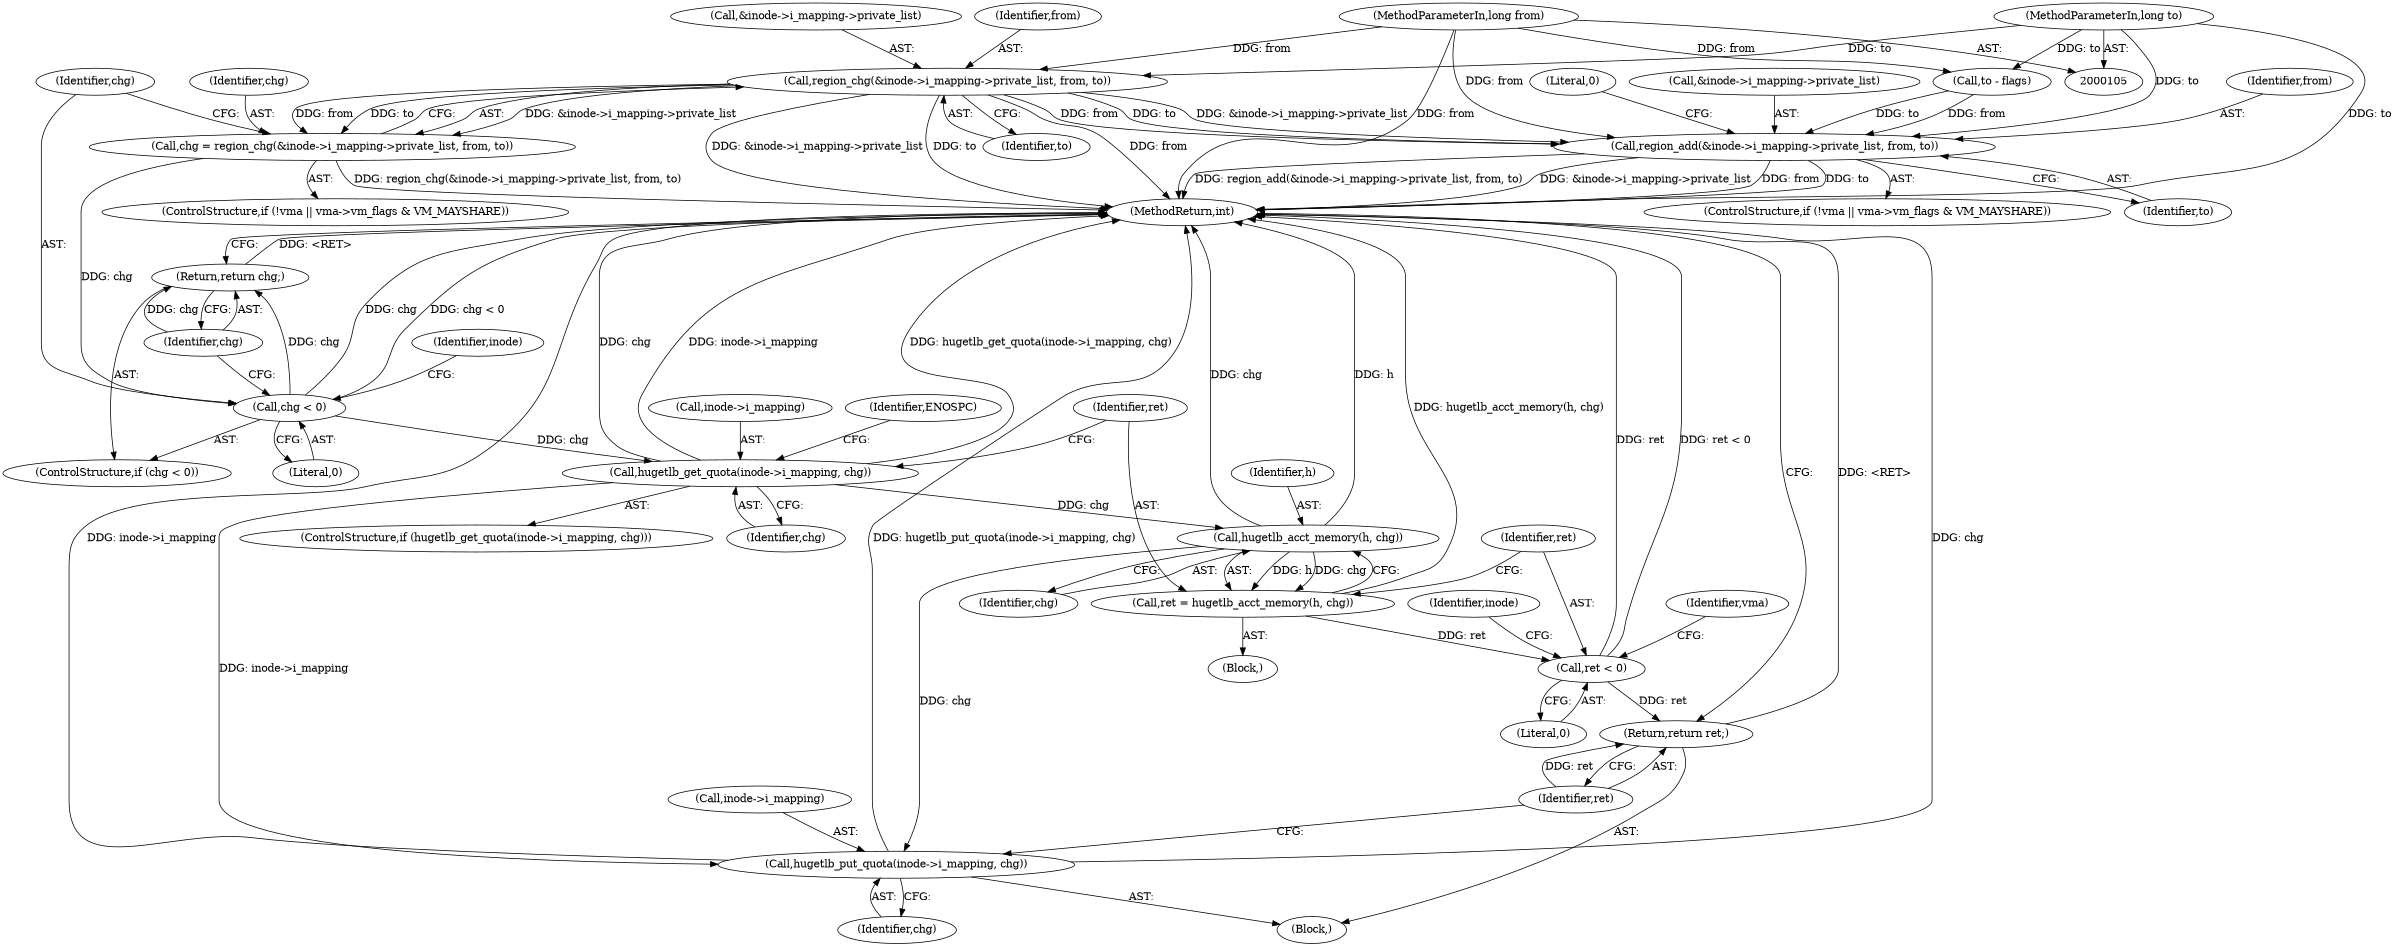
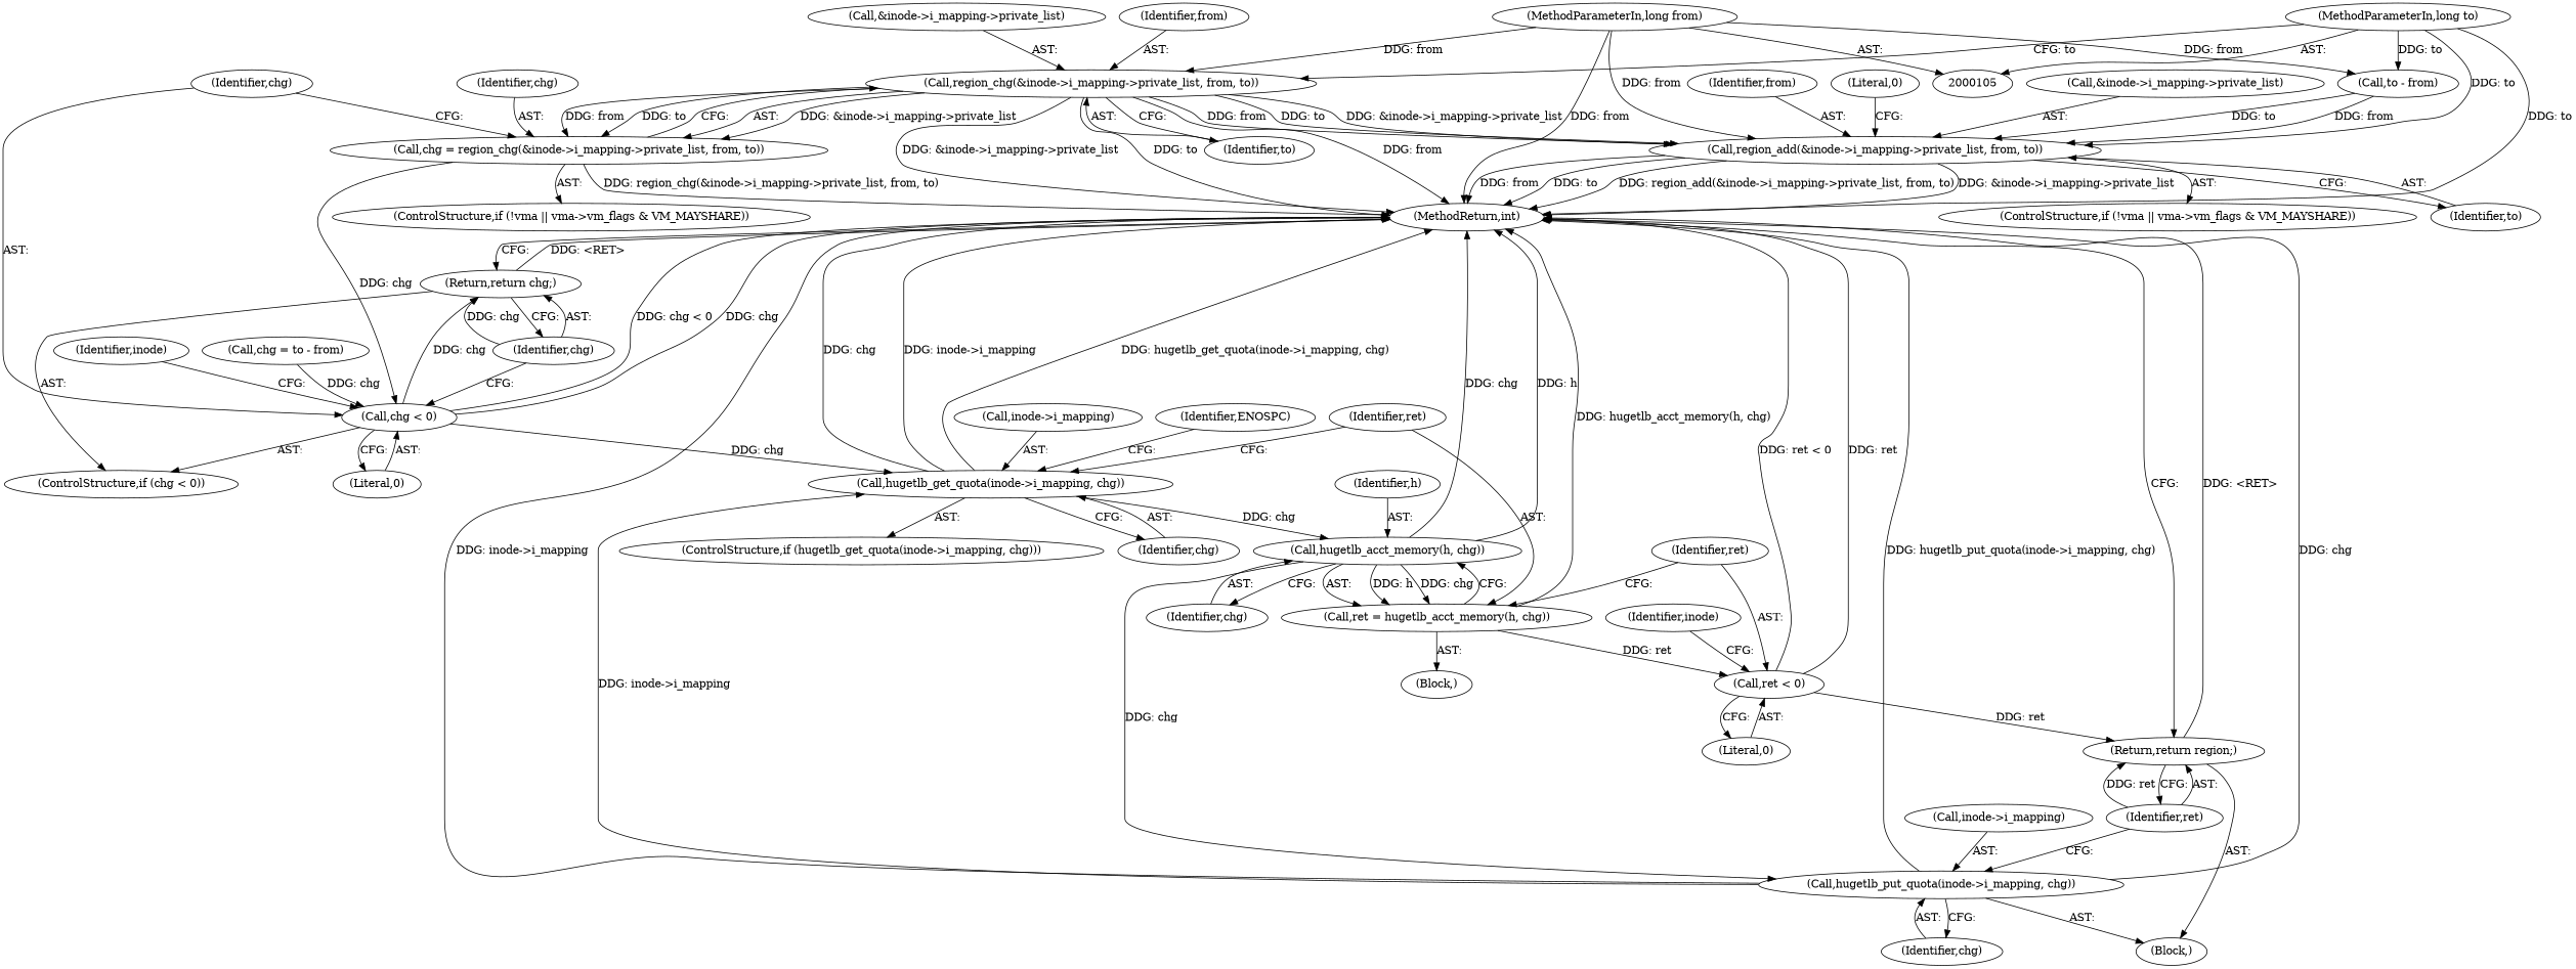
  digraph {
    n1 [label="(Call,region_chg(&inode->i_mapping->private_list, from, to))"]
    n2 [label="(Call,chg = region_chg(&inode->i_mapping->private_list, from, to))"]
    n3 [label="(Call,region_add(&inode->i_mapping->private_list, from, to))"]
    n4 [label="(Identifier,to)"]
    n5 [label="(MethodReturn,int)"]
    n6 [label="(Call,chg < 0)"]
    n7 [label="(ControlStructure,if (!vma || vma->vm_flags & VM_MAYSHARE))"]
    n8 [label="(ControlStructure,if (!vma || vma->vm_flags & VM_MAYSHARE))"]
    n9 [label="(Identifier,to)"]
    n10 [label="(Return,return chg;)"]
-   n11 [label="(Return,return ret;)"]
+   n11 [label="(Return,return region;)"]
    n12 [label="(MethodParameterIn,long from)"]
-   n13 [label="(Call,to - flags)"]
+   n13 [label="(Call,to - from)"]
    n14 [label=2000105]
    n15 [label="(MethodParameterIn,long to)"]
    n16 [label="(Call,hugetlb_get_quota(inode->i_mapping, chg))"]
    n17 [label="(ControlStructure,if (chg < 0))"]
    n18 [label="(Literal,0)"]
    n19 [label="(Identifier,chg)"]
    n20 [label="(Call,hugetlb_acct_memory(h, chg))"]
    n21 [label="(Call,hugetlb_put_quota(inode->i_mapping, chg))"]
    n22 [label="(Identifier,chg)"]
    n23 [label="(ControlStructure,if (hugetlb_get_quota(inode->i_mapping, chg)))"]
    n24 [label="(Call,ret = hugetlb_acct_memory(h, chg))"]
    n25 [label="(Identifier,chg)"]
    n26 [label="(Block,)"]
    n27 [label="(Identifier,chg)"]
    n28 [label="(Call,ret < 0)"]
    n29 [label="(Block,)"]
    n30 [label="(Literal,0)"]
    n31 [label="(Identifier,ret)"]
-   n32 [label="(Identifier,vma)"]
    n33 [label="(Identifier,chg)"]
    n34 [label="(Call,&inode->i_mapping->private_list)"]
    n35 [label="(Call,inode->i_mapping)"]
    n36 [label="(Identifier,inode)"]
    n37 [label="(Identifier,inode)"]
+   n38 [label="(Call,chg = to - from)"]
    n39 [label="(Call,&inode->i_mapping->private_list)"]
    n40 [label="(Identifier,from)"]
    n41 [label="(Literal,0)"]
    n42 [label="(Call,inode->i_mapping)"]
    n43 [label="(Identifier,ret)"]
    n44 [label="(Identifier,from)"]
    n45 [label="(Identifier,ENOSPC)"]
    n46 [label="(Identifier,chg)"]
    n47 [label="(Identifier,ret)"]
    n48 [label="(Identifier,h)"]
    n1 -> n2 [label="AST: "]
    n1 -> n2 [label="DDG: &inode->i_mapping->private_list"]
    n1 -> n2 [label="DDG: from"]
    n1 -> n2 [label="DDG: to"]
    n1 -> n3 [label="DDG: &inode->i_mapping->private_list"]
    n1 -> n3 [label="DDG: from"]
    n1 -> n3 [label="DDG: to"]
    n1 -> n4 [label="CFG: "]
    n1 -> n5 [label="DDG: to"]
    n1 -> n5 [label="DDG: from"]
    n1 -> n5 [label="DDG: &inode->i_mapping->private_list"]
    n2 -> n1 [label="CFG: "]
    n2 -> n5 [label="DDG: region_chg(&inode->i_mapping->private_list, from, to)"]
    n2 -> n6 [label="DDG: chg"]
    n2 -> n7 [label="AST: "]
    n3 -> n5 [label="DDG: region_add(&inode->i_mapping->private_list, from, to)"]
    n3 -> n5 [label="DDG: &inode->i_mapping->private_list"]
    n3 -> n5 [label="DDG: from"]
    n3 -> n5 [label="DDG: to"]
    n3 -> n8 [label="AST: "]
    n3 -> n9 [label="CFG: "]
    n4 -> n1 [label="AST: "]
    n5 -> n10 [label="CFG: "]
    n5 -> n11 [label="CFG: "]
    n6 -> n5 [label="DDG: chg < 0"]
    n6 -> n5 [label="DDG: chg"]
    n6 -> n10 [label="DDG: chg"]
    n6 -> n16 [label="DDG: chg"]
    n6 -> n17 [label="AST: "]
    n6 -> n18 [label="CFG: "]
    n9 -> n3 [label="AST: "]
    n10 -> n5 [label="DDG: <RET>"]
    n10 -> n17 [label="AST: "]
    n10 -> n19 [label="CFG: "]
    n11 -> n5 [label="DDG: <RET>"]
    n11 -> n26 [label="AST: "]
    n11 -> n31 [label="CFG: "]
    n12 -> n1 [label="DDG: from"]
    n12 -> n3 [label="DDG: from"]
    n12 -> n5 [label="DDG: from"]
    n12 -> n13 [label="DDG: from"]
    n12 -> n14 [label="AST: "]
    n13 -> n3 [label="DDG: from"]
    n13 -> n3 [label="DDG: to"]
-   n15 -> n1 [label="DDG: to"]
+   n15 -> n1 [label="CFG: to"]
    n15 -> n3 [label="DDG: to"]
    n15 -> n5 [label="DDG: to"]
    n15 -> n13 [label="DDG: to"]
    n15 -> n14 [label="AST: "]
    n16 -> n5 [label="DDG: chg"]
    n16 -> n5 [label="DDG: inode->i_mapping"]
    n16 -> n5 [label="DDG: hugetlb_get_quota(inode->i_mapping, chg)"]
    n16 -> n20 [label="DDG: chg"]
-   n16 -> n21 [label="DDG: inode->i_mapping"]
+   n21 -> n16 [label="DDG: inode->i_mapping"]
    n16 -> n22 [label="CFG: "]
    n16 -> n23 [label="AST: "]
    n18 -> n6 [label="AST: "]
    n19 -> n6 [label="CFG: "]
    n19 -> n10 [label="AST: "]
    n19 -> n10 [label="DDG: chg"]
    n20 -> n5 [label="DDG: chg"]
    n20 -> n5 [label="DDG: h"]
    n20 -> n21 [label="DDG: chg"]
    n20 -> n24 [label="AST: "]
    n20 -> n24 [label="DDG: h"]
    n20 -> n24 [label="DDG: chg"]
    n20 -> n25 [label="CFG: "]
    n21 -> n5 [label="DDG: chg"]
    n21 -> n5 [label="DDG: inode->i_mapping"]
    n21 -> n5 [label="DDG: hugetlb_put_quota(inode->i_mapping, chg)"]
    n21 -> n26 [label="AST: "]
    n21 -> n27 [label="CFG: "]
    n22 -> n16 [label="AST: "]
    n24 -> n5 [label="DDG: hugetlb_acct_memory(h, chg)"]
    n24 -> n20 [label="CFG: "]
    n24 -> n28 [label="DDG: ret"]
    n24 -> n29 [label="AST: "]
    n25 -> n20 [label="AST: "]
    n27 -> n21 [label="AST: "]
    n28 -> n5 [label="DDG: ret"]
    n28 -> n5 [label="DDG: ret < 0"]
    n28 -> n11 [label="DDG: ret"]
    n28 -> n30 [label="CFG: "]
    n30 -> n28 [label="AST: "]
    n31 -> n11 [label="AST: "]
    n31 -> n11 [label="DDG: ret"]
    n31 -> n21 [label="CFG: "]
-   n32 -> n28 [label="CFG: "]
    n33 -> n2 [label="CFG: "]
    n33 -> n6 [label="AST: "]
    n34 -> n1 [label="AST: "]
    n35 -> n21 [label="AST: "]
    n36 -> n6 [label="CFG: "]
    n37 -> n28 [label="CFG: "]
+   n38 -> n6 [label="DDG: chg"]
    n39 -> n3 [label="AST: "]
    n40 -> n3 [label="AST: "]
    n41 -> n3 [label="CFG: "]
    n42 -> n16 [label="AST: "]
    n43 -> n24 [label="CFG: "]
    n43 -> n28 [label="AST: "]
    n44 -> n1 [label="AST: "]
    n45 -> n16 [label="CFG: "]
    n46 -> n2 [label="AST: "]
    n47 -> n16 [label="CFG: "]
    n47 -> n24 [label="AST: "]
    n48 -> n20 [label="AST: "]
  }
